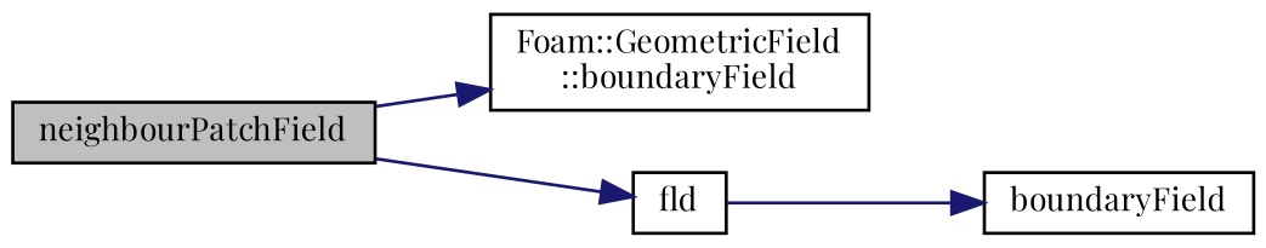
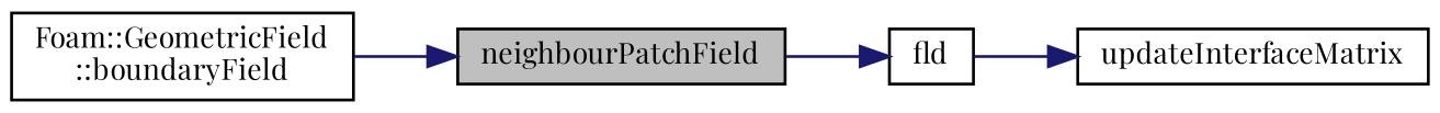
  digraph {
    fontname="Playfair Display"
    rankdir=LR
    node [color=black fontname="Playfair Display" fontsize=10 shape=record]
    edge [color=midnightblue fontname="Playfair Display" fontsize=10 labelfontname=Helvetica labelfontsize=10 style=solid]
    n1 [fillcolor=grey75 fontcolor=black height=0.2 label=neighbourPatchField style=filled width=0.4]
    n2 [height=0.2 label="Foam::GeometricField\l::boundaryField" width=0.4]
    n3 [height=0.2 label=fld width=0.4]
-   n4 [height=0.2 label=boundaryField width=0.4]
-   n1 -> n2
+   n4 [height=0.2 label=updateInterfaceMatrix width=0.4]
+   n2 -> n1
    n1 -> n3
    n3 -> n4
  }
